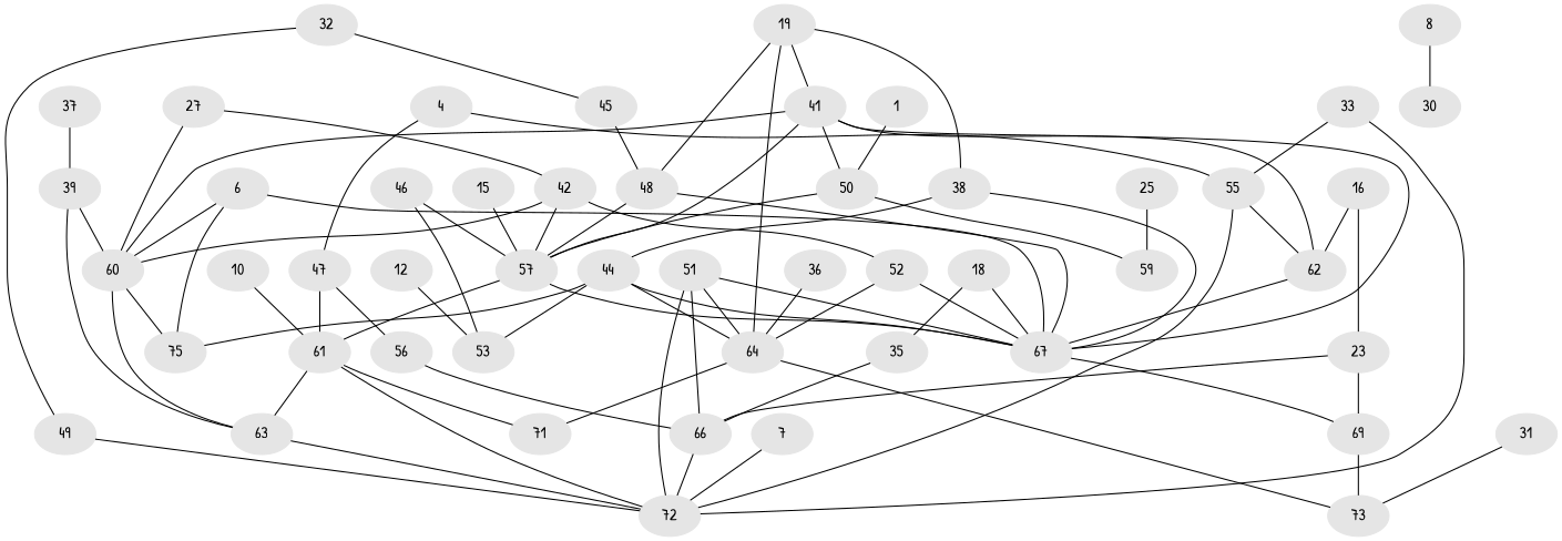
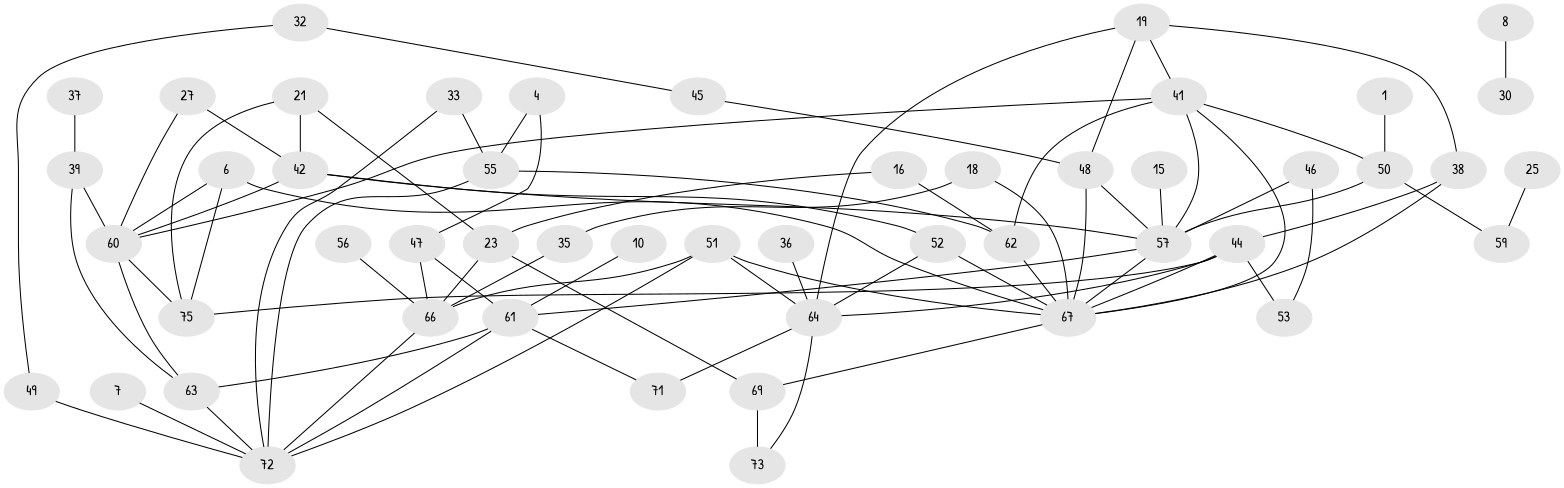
  graph {
    fontname="Patrick Hand"
    node [color=gray90 fontname="Patrick Hand" style=filled]
    edge [fontname="Patrick Hand" weight=1.0]
    1
    50
    57
    59
    4
    47
    55
    61
    66
    72
    62
    6
    60
    67
    n15 [label=75]
    63
    69
    7
    8
    30
    10
    71
-   12
    53
    15
    16
    23
    18
    35
    19
    38
    41
    48
    64
    44
    73
+   21
    42
    52
    25
    27
-   31
    32
    45
    49
    33
    36
    37
    39
    46
    51
    56
    1 -- 50
    50 -- 57
    50 -- 59
    57 -- 61
    57 -- 67
    4 -- 47
    4 -- 55
    47 -- 61
-   47 -- 56
+   47 -- 66
    55 -- 72
    55 -- 62
    61 -- 72
    61 -- 63
    61 -- 71
    66 -- 72
    62 -- 67
    6 -- 60
    6 -- 67
    6 -- n15
    60 -- n15
    60 -- 63
    67 -- 69
    63 -- 72
    69 -- 73 [weight=2.0]
    7 -- 72
    8 -- 30
    10 -- 61
-   12 -- 53
    15 -- 57
    16 -- 62
    16 -- 23
    23 -- 66
    23 -- 69
    18 -- 67
    18 -- 35
    35 -- 66
    19 -- 38
    19 -- 41
    19 -- 48
    19 -- 64
    38 -- 67
    38 -- 44
    41 -- 50
    41 -- 57
    41 -- 62
    41 -- 60
    41 -- 67
    48 -- 57
    48 -- 67
    64 -- 71
    64 -- 73
    44 -- 67
    44 -- n15
    44 -- 53
    44 -- 64
+   21 -- n15
+   21 -- 23
+   21 -- 42
    42 -- 57
    42 -- 60
    42 -- 52
    52 -- 67
    52 -- 64
    25 -- 59
    27 -- 60
    27 -- 42
-   31 -- 73
    32 -- 45
    32 -- 49
    45 -- 48
    49 -- 72
    33 -- 55
    33 -- 72
    36 -- 64
    37 -- 39
    39 -- 60
    39 -- 63
    46 -- 57
    46 -- 53
    51 -- 66
    51 -- 72
    51 -- 67
    51 -- 64
    56 -- 66
  }
